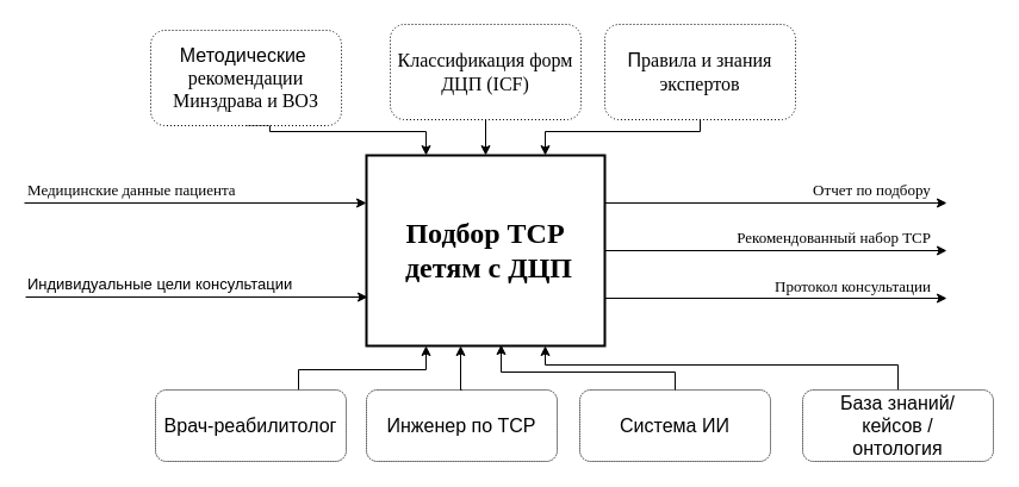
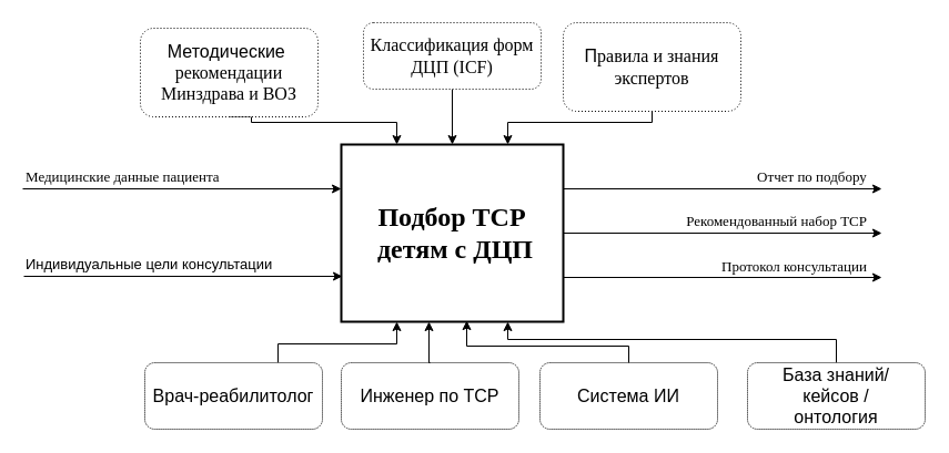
  <mxCell id="0" />
  <mxCell id="1" parent="0" />
  <mxCell id="2" style="edgeStyle=orthogonalEdgeStyle;rounded=0;orthogonalLoop=1;jettySize=auto;html=1;exitX=1;exitY=0.75;exitDx=0;exitDy=0;" parent="1" source="3" edge="1"><mxGeometry relative="1" as="geometry"><mxPoint x="794" y="250" as="targetPoint" /></mxGeometry></mxCell>
  <mxCell id="3" value="Подбор ТСР&lt;div&gt;&amp;nbsp;детям с ДЦП&lt;/div&gt;" style="rounded=0;whiteSpace=wrap;html=1;fontSize=24;fontStyle=1;strokeWidth=2;fontFamily=Times New Roman;" parent="1" vertex="1"><mxGeometry x="307" y="130" width="200" height="160" as="geometry" /></mxCell>
  <mxCell id="4" style="edgeStyle=orthogonalEdgeStyle;rounded=0;orthogonalLoop=1;jettySize=auto;html=1;exitX=0.5;exitY=1;exitDx=0;exitDy=0;entryX=0.25;entryY=0;entryDx=0;entryDy=0;" parent="1" source="5" target="3" edge="1"><mxGeometry relative="1" as="geometry"><Array as="points"><mxPoint x="226" y="110" /><mxPoint x="357" y="110" /></Array></mxGeometry></mxCell>
  <mxCell id="5" value="Методические&amp;nbsp;&lt;div&gt;&lt;span style=&quot;font-family: Times; text-align: start; background-color: transparent; color: light-dark(rgb(0, 0, 0), rgb(255, 255, 255));&quot;&gt;рекомендации Минздрава и ВОЗ&lt;/span&gt;&lt;/div&gt;" style="rounded=1;whiteSpace=wrap;html=1;fontSize=16;dashed=1;dashPattern=1 2;" parent="1" vertex="1"><mxGeometry x="126" y="25" width="160" height="80" as="geometry" /></mxCell>
  <mxCell id="6" style="edgeStyle=orthogonalEdgeStyle;rounded=0;orthogonalLoop=1;jettySize=auto;html=1;exitX=0.5;exitY=1;exitDx=0;exitDy=0;entryX=0.5;entryY=0;entryDx=0;entryDy=0;" parent="1" source="7" target="3" edge="1"><mxGeometry relative="1" as="geometry" /></mxCell>
- <mxCell id="7" value="&lt;span style=&quot;font-family: Times; text-align: start; background-color: transparent; color: light-dark(rgb(0, 0, 0), rgb(255, 255, 255));&quot;&gt;Классификация форм ДЦП (ICF)&lt;/span&gt;" style="rounded=1;whiteSpace=wrap;html=1;fontSize=16;dashed=1;dashPattern=1 2;" parent="1" vertex="1"><mxGeometry x="327" y="20" width="160" height="80" as="geometry" /></mxCell>
+ <mxCell id="7" value="&lt;span style=&quot;font-family: Times; text-align: start; background-color: transparent; color: light-dark(rgb(0, 0, 0), rgb(255, 255, 255));&quot;&gt;Классификация форм ДЦП (ICF)&lt;/span&gt;" style="rounded=1;whiteSpace=wrap;html=1;fontSize=16;dashed=1;dashPattern=1 2;" parent="1" vertex="1"><mxGeometry x="327" y="20" width="160" height="60" as="geometry" /></mxCell>
  <mxCell id="8" style="edgeStyle=orthogonalEdgeStyle;rounded=0;orthogonalLoop=1;jettySize=auto;html=1;exitX=0.75;exitY=0;exitDx=0;exitDy=0;entryX=0.25;entryY=1;entryDx=0;entryDy=0;" parent="1" source="9" target="3" edge="1"><mxGeometry relative="1" as="geometry"><Array as="points"><mxPoint x="250" y="310" /><mxPoint x="357" y="310" /></Array></mxGeometry></mxCell>
  <mxCell id="9" value="Врач-реабилитолог" style="rounded=1;whiteSpace=wrap;html=1;fontSize=16;dashed=1;dashPattern=1 1;" parent="1" vertex="1"><mxGeometry x="130" y="327" width="160" height="60" as="geometry" /></mxCell>
  <mxCell id="10" value="Инженер по ТСР" style="rounded=1;whiteSpace=wrap;html=1;fontSize=16;dashed=1;dashPattern=1 1;" parent="1" vertex="1"><mxGeometry x="307" y="327" width="160" height="60" as="geometry" /></mxCell>
  <mxCell id="11" style="edgeStyle=orthogonalEdgeStyle;rounded=0;orthogonalLoop=1;jettySize=auto;html=1;exitX=0.5;exitY=1;exitDx=0;exitDy=0;entryX=0.75;entryY=0;entryDx=0;entryDy=0;" parent="1" source="12" target="3" edge="1"><mxGeometry relative="1" as="geometry"><Array as="points"><mxPoint x="587" y="110" /><mxPoint x="457" y="110" /></Array></mxGeometry></mxCell>
  <mxCell id="12" value="П&lt;span style=&quot;font-family: Times; text-align: start; background-color: transparent; color: light-dark(rgb(0, 0, 0), rgb(255, 255, 255));&quot;&gt;равила и знания экспертов&lt;/span&gt;" style="rounded=1;whiteSpace=wrap;html=1;fontSize=16;dashed=1;dashPattern=1 2;" parent="1" vertex="1"><mxGeometry x="507" y="20" width="160" height="80" as="geometry" /></mxCell>
  <mxCell id="13" value="Система ИИ" style="rounded=1;whiteSpace=wrap;html=1;fontSize=16;dashed=1;dashPattern=1 1;" parent="1" vertex="1"><mxGeometry x="486" y="327" width="160" height="60" as="geometry" /></mxCell>
  <mxCell id="14" style="edgeStyle=orthogonalEdgeStyle;rounded=0;orthogonalLoop=1;jettySize=auto;html=1;entryX=0.75;entryY=1;entryDx=0;entryDy=0;" parent="1" source="15" target="3" edge="1"><mxGeometry relative="1" as="geometry"><Array as="points"><mxPoint x="753" y="306" /><mxPoint x="457" y="306" /></Array></mxGeometry></mxCell>
  <mxCell id="15" value="База знаний/&lt;div&gt;кейсов /&lt;/div&gt;&lt;div&gt;онтология&lt;/div&gt;" style="rounded=1;whiteSpace=wrap;html=1;fontSize=16;dashed=1;dashPattern=1 1;" parent="1" vertex="1"><mxGeometry x="673" y="327" width="160" height="60" as="geometry" /></mxCell>
  <mxCell id="16" style="edgeStyle=orthogonalEdgeStyle;rounded=0;orthogonalLoop=1;jettySize=auto;html=1;exitX=0.5;exitY=0;exitDx=0;exitDy=0;entryX=0.395;entryY=1;entryDx=0;entryDy=0;entryPerimeter=0;" parent="1" source="10" target="3" edge="1"><mxGeometry relative="1" as="geometry" /></mxCell>
  <mxCell id="17" style="edgeStyle=orthogonalEdgeStyle;rounded=0;orthogonalLoop=1;jettySize=auto;html=1;exitX=0.5;exitY=0;exitDx=0;exitDy=0;entryX=0.565;entryY=0.994;entryDx=0;entryDy=0;entryPerimeter=0;" parent="1" source="13" target="3" edge="1"><mxGeometry relative="1" as="geometry"><Array as="points"><mxPoint x="566" y="312" /><mxPoint x="420" y="312" /></Array></mxGeometry></mxCell>
  <mxCell id="18" value="&lt;span&gt;Отчет по подбору&amp;nbsp;&lt;/span&gt;" style="text;html=1;align=right;verticalAlign=middle;whiteSpace=wrap;rounded=0;fontSize=13;fontFamily=Times New Roman;" parent="1" vertex="1"><mxGeometry x="546" y="149" width="240" height="20" as="geometry" /></mxCell>
  <mxCell id="19" value="&lt;span style=&quot;&quot;&gt;Рекомендованный набор ТСР&lt;/span&gt;" style="text;html=1;align=right;verticalAlign=middle;whiteSpace=wrap;rounded=0;fontSize=13;fontFamily=Times New Roman;" parent="1" vertex="1"><mxGeometry x="543" y="189" width="240" height="20" as="geometry" /></mxCell>
  <mxCell id="20" value="&lt;span&gt;Протокол консультации&lt;/span&gt;" style="text;html=1;align=right;verticalAlign=middle;whiteSpace=wrap;rounded=0;fontSize=13;fontFamily=Times New Roman;" parent="1" vertex="1"><mxGeometry x="543" y="230" width="240" height="20" as="geometry" /></mxCell>
  <mxCell id="21" style="edgeStyle=orthogonalEdgeStyle;rounded=0;orthogonalLoop=1;jettySize=auto;html=1;exitX=1;exitY=0.75;exitDx=0;exitDy=0;" edge="1" parent="1"><mxGeometry relative="1" as="geometry"><mxPoint x="308" y="249" as="targetPoint" /><mxPoint x="21" y="249" as="sourcePoint" /></mxGeometry></mxCell>
  <mxCell id="22" style="edgeStyle=orthogonalEdgeStyle;rounded=0;orthogonalLoop=1;jettySize=auto;html=1;exitX=1;exitY=0.75;exitDx=0;exitDy=0;" edge="1" parent="1"><mxGeometry relative="1" as="geometry"><mxPoint x="794" y="210" as="targetPoint" /><mxPoint x="507" y="210" as="sourcePoint" /></mxGeometry></mxCell>
  <mxCell id="23" style="edgeStyle=orthogonalEdgeStyle;rounded=0;orthogonalLoop=1;jettySize=auto;html=1;exitX=1;exitY=0.75;exitDx=0;exitDy=0;" edge="1" parent="1"><mxGeometry relative="1" as="geometry"><mxPoint x="307" y="170" as="targetPoint" /><mxPoint x="20" y="170" as="sourcePoint" /></mxGeometry></mxCell>
  <mxCell id="24" value="&lt;font&gt;Медицинские данные&amp;nbsp;&lt;/font&gt;&lt;span style=&quot;color: light-dark(rgb(0, 0, 0), rgb(255, 255, 255)); background-color: transparent;&quot;&gt;пациента&lt;/span&gt;" style="text;html=1;align=left;verticalAlign=middle;whiteSpace=wrap;rounded=0;fontSize=13;fontFamily=Times New Roman;" vertex="1" parent="1"><mxGeometry x="21" y="149" width="240" height="20" as="geometry" /></mxCell>
  <mxCell id="25" value="&lt;span style=&quot;font-family: Helvetica; text-align: center;&quot;&gt;Индивидуальные цели консультации&lt;/span&gt;" style="text;html=1;align=left;verticalAlign=middle;whiteSpace=wrap;rounded=0;fontSize=13;fontFamily=Times New Roman;" vertex="1" parent="1"><mxGeometry x="21" y="228" width="240" height="20" as="geometry" /></mxCell>
  <mxCell id="26" style="edgeStyle=orthogonalEdgeStyle;rounded=0;orthogonalLoop=1;jettySize=auto;html=1;exitX=1;exitY=0.75;exitDx=0;exitDy=0;" edge="1" parent="1"><mxGeometry relative="1" as="geometry"><mxPoint x="794" y="170" as="targetPoint" /><mxPoint x="507" y="170" as="sourcePoint" /></mxGeometry></mxCell>
